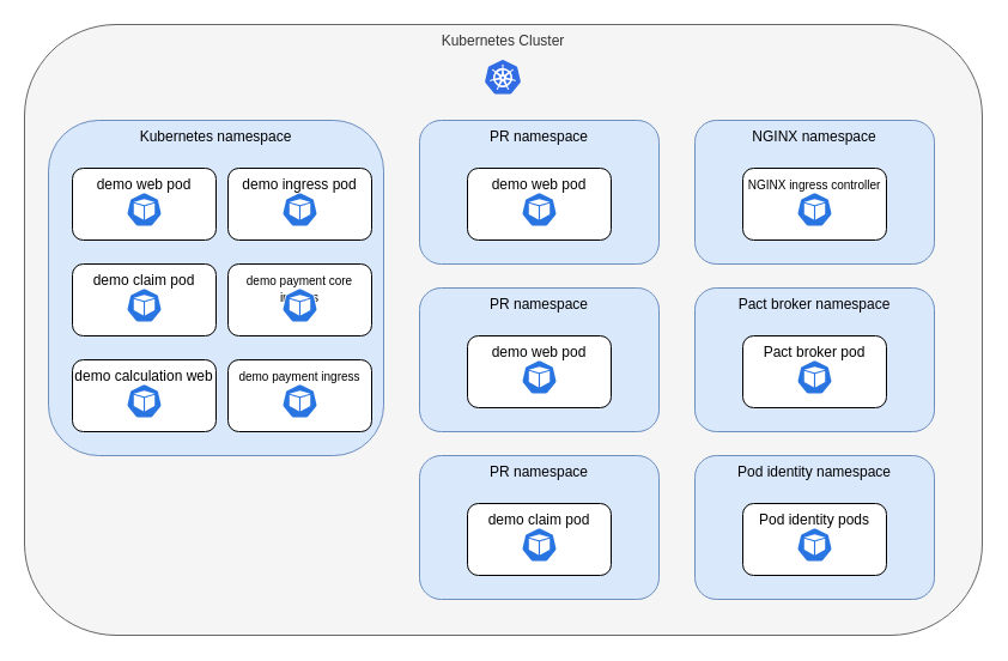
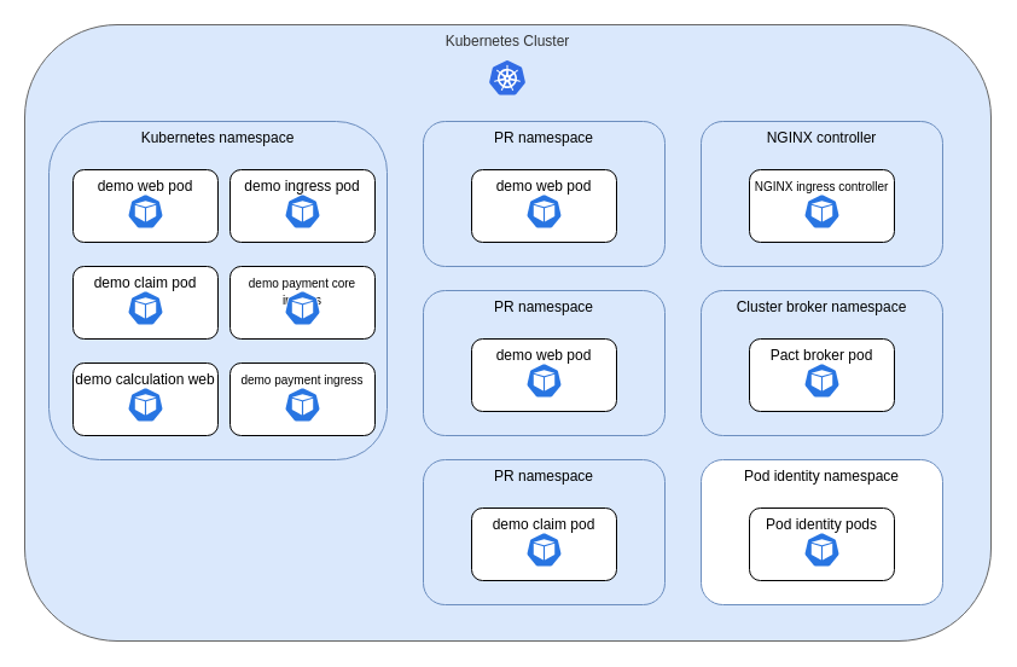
  <mxCell id="0" />
  <mxCell id="1" parent="0" />
- <mxCell id="2" value="Kubernetes Cluster" style="rounded=1;whiteSpace=wrap;html=1;horizontal=1;verticalAlign=top;fillColor=#f5f5f5;strokeColor=#666666;fontColor=#333333;" vertex="1" parent="1"><mxGeometry x="20" y="20" width="800" height="510" as="geometry" /></mxCell>
+ <mxCell id="2" value="Kubernetes Cluster" style="rounded=1;whiteSpace=wrap;html=1;horizontal=1;verticalAlign=top;fillColor=#dae8fc;strokeColor=#666666;fontColor=#333333;" vertex="1" parent="1"><mxGeometry x="20" y="20" width="800" height="510" as="geometry" /></mxCell>
  <mxCell id="3" value="Kubernetes namespace" style="rounded=1;whiteSpace=wrap;html=1;verticalAlign=top;fillColor=#dae8fc;strokeColor=#6c8ebf;" vertex="1" parent="1"><mxGeometry x="40" y="100" width="280" height="280" as="geometry" /></mxCell>
  <mxCell id="4" value="demo web pod" style="rounded=1;whiteSpace=wrap;html=1;verticalAlign=top;" vertex="1" parent="1"><mxGeometry x="60" y="140" width="120" height="60" as="geometry" /></mxCell>
  <mxCell id="5" value="" style="html=1;dashed=0;whitespace=wrap;fillColor=#2875E2;strokeColor=#ffffff;points=[[0.005,0.63,0],[0.1,0.2,0],[0.9,0.2,0],[0.5,0,0],[0.995,0.63,0],[0.72,0.99,0],[0.5,1,0],[0.28,0.99,0]];shape=mxgraph.kubernetes.icon;prIcon=pod;aspect=fixed;" vertex="1" parent="1"><mxGeometry x="105" y="160" width="30" height="28.8" as="geometry" /></mxCell>
  <mxCell id="6" value="" style="aspect=fixed;html=1;points=[];align=center;image;fontSize=12;image=img/lib/mscae/Kubernetes.svg;" vertex="1" parent="1"><mxGeometry x="405" y="50" width="30" height="28.8" as="geometry" /></mxCell>
  <mxCell id="7" value="demo claim pod" style="rounded=1;whiteSpace=wrap;html=1;verticalAlign=top;" vertex="1" parent="1"><mxGeometry x="60" y="220" width="120" height="60" as="geometry" /></mxCell>
  <mxCell id="8" value="" style="html=1;dashed=0;whitespace=wrap;fillColor=#2875E2;strokeColor=#ffffff;points=[[0.005,0.63,0],[0.1,0.2,0],[0.9,0.2,0],[0.5,0,0],[0.995,0.63,0],[0.72,0.99,0],[0.5,1,0],[0.28,0.99,0]];shape=mxgraph.kubernetes.icon;prIcon=pod;aspect=fixed;" vertex="1" parent="1"><mxGeometry x="105" y="240" width="30" height="28.8" as="geometry" /></mxCell>
  <mxCell id="9" value="demo ingress pod" style="rounded=1;whiteSpace=wrap;html=1;verticalAlign=top;" vertex="1" parent="1"><mxGeometry x="190" y="140" width="120" height="60" as="geometry" /></mxCell>
  <mxCell id="10" value="" style="html=1;dashed=0;whitespace=wrap;fillColor=#2875E2;strokeColor=#ffffff;points=[[0.005,0.63,0],[0.1,0.2,0],[0.9,0.2,0],[0.5,0,0],[0.995,0.63,0],[0.72,0.99,0],[0.5,1,0],[0.28,0.99,0]];shape=mxgraph.kubernetes.icon;prIcon=pod;aspect=fixed;" vertex="1" parent="1"><mxGeometry x="235" y="160" width="30" height="28.8" as="geometry" /></mxCell>
  <mxCell id="11" value="&lt;font style=&quot;font-size: 10px&quot;&gt;demo payment core ingress&lt;/font&gt;" style="rounded=1;whiteSpace=wrap;html=1;verticalAlign=top;" vertex="1" parent="1"><mxGeometry x="190" y="220" width="120" height="60" as="geometry" /></mxCell>
  <mxCell id="12" value="" style="html=1;dashed=0;whitespace=wrap;fillColor=#2875E2;strokeColor=#ffffff;points=[[0.005,0.63,0],[0.1,0.2,0],[0.9,0.2,0],[0.5,0,0],[0.995,0.63,0],[0.72,0.99,0],[0.5,1,0],[0.28,0.99,0]];shape=mxgraph.kubernetes.icon;prIcon=pod;aspect=fixed;" vertex="1" parent="1"><mxGeometry x="235" y="240" width="30" height="28.8" as="geometry" /></mxCell>
  <mxCell id="13" value="&lt;font style=&quot;font-size: 10px&quot;&gt;demo payment ingress pod&lt;/font&gt;" style="rounded=1;whiteSpace=wrap;html=1;verticalAlign=top;" vertex="1" parent="1"><mxGeometry x="190" y="300" width="120" height="60" as="geometry" /></mxCell>
  <mxCell id="14" value="" style="html=1;dashed=0;whitespace=wrap;fillColor=#2875E2;strokeColor=#ffffff;points=[[0.005,0.63,0],[0.1,0.2,0],[0.9,0.2,0],[0.5,0,0],[0.995,0.63,0],[0.72,0.99,0],[0.5,1,0],[0.28,0.99,0]];shape=mxgraph.kubernetes.icon;prIcon=pod;aspect=fixed;" vertex="1" parent="1"><mxGeometry x="235" y="320" width="30" height="28.8" as="geometry" /></mxCell>
  <mxCell id="15" value="demo calculation web" style="rounded=1;whiteSpace=wrap;html=1;verticalAlign=top;" vertex="1" parent="1"><mxGeometry x="60" y="300" width="120" height="60" as="geometry" /></mxCell>
  <mxCell id="16" value="" style="html=1;dashed=0;whitespace=wrap;fillColor=#2875E2;strokeColor=#ffffff;points=[[0.005,0.63,0],[0.1,0.2,0],[0.9,0.2,0],[0.5,0,0],[0.995,0.63,0],[0.72,0.99,0],[0.5,1,0],[0.28,0.99,0]];shape=mxgraph.kubernetes.icon;prIcon=pod;aspect=fixed;" vertex="1" parent="1"><mxGeometry x="105" y="320" width="30" height="28.8" as="geometry" /></mxCell>
  <mxCell id="17" value="PR namespace" style="rounded=1;whiteSpace=wrap;html=1;verticalAlign=top;fillColor=#dae8fc;strokeColor=#6c8ebf;" vertex="1" parent="1"><mxGeometry x="350" y="100" width="200" height="120" as="geometry" /></mxCell>
  <mxCell id="18" value="demo web pod" style="rounded=1;whiteSpace=wrap;html=1;verticalAlign=top;" vertex="1" parent="1"><mxGeometry x="390" y="140" width="120" height="60" as="geometry" /></mxCell>
  <mxCell id="19" value="" style="html=1;dashed=0;whitespace=wrap;fillColor=#2875E2;strokeColor=#ffffff;points=[[0.005,0.63,0],[0.1,0.2,0],[0.9,0.2,0],[0.5,0,0],[0.995,0.63,0],[0.72,0.99,0],[0.5,1,0],[0.28,0.99,0]];shape=mxgraph.kubernetes.icon;prIcon=pod;aspect=fixed;" vertex="1" parent="1"><mxGeometry x="435" y="160" width="30" height="28.8" as="geometry" /></mxCell>
  <mxCell id="20" value="PR namespace" style="rounded=1;whiteSpace=wrap;html=1;verticalAlign=top;fillColor=#dae8fc;strokeColor=#6c8ebf;" vertex="1" parent="1"><mxGeometry x="350" y="240" width="200" height="120" as="geometry" /></mxCell>
  <mxCell id="21" value="demo web pod" style="rounded=1;whiteSpace=wrap;html=1;verticalAlign=top;" vertex="1" parent="1"><mxGeometry x="390" y="280" width="120" height="60" as="geometry" /></mxCell>
  <mxCell id="22" value="" style="html=1;dashed=0;whitespace=wrap;fillColor=#2875E2;strokeColor=#ffffff;points=[[0.005,0.63,0],[0.1,0.2,0],[0.9,0.2,0],[0.5,0,0],[0.995,0.63,0],[0.72,0.99,0],[0.5,1,0],[0.28,0.99,0]];shape=mxgraph.kubernetes.icon;prIcon=pod;aspect=fixed;" vertex="1" parent="1"><mxGeometry x="435" y="300" width="30" height="28.8" as="geometry" /></mxCell>
  <mxCell id="23" value="PR namespace" style="rounded=1;whiteSpace=wrap;html=1;verticalAlign=top;fillColor=#dae8fc;strokeColor=#6c8ebf;" vertex="1" parent="1"><mxGeometry x="350" y="380" width="200" height="120" as="geometry" /></mxCell>
  <mxCell id="24" value="demo claim pod" style="rounded=1;whiteSpace=wrap;html=1;verticalAlign=top;" vertex="1" parent="1"><mxGeometry x="390" y="420" width="120" height="60" as="geometry" /></mxCell>
  <mxCell id="25" value="" style="html=1;dashed=0;whitespace=wrap;fillColor=#2875E2;strokeColor=#ffffff;points=[[0.005,0.63,0],[0.1,0.2,0],[0.9,0.2,0],[0.5,0,0],[0.995,0.63,0],[0.72,0.99,0],[0.5,1,0],[0.28,0.99,0]];shape=mxgraph.kubernetes.icon;prIcon=pod;aspect=fixed;" vertex="1" parent="1"><mxGeometry x="435" y="440" width="30" height="28.8" as="geometry" /></mxCell>
- <mxCell id="26" value="NGINX namespace" style="rounded=1;whiteSpace=wrap;html=1;verticalAlign=top;fillColor=#dae8fc;strokeColor=#6c8ebf;" vertex="1" parent="1"><mxGeometry x="580" y="100" width="200" height="120" as="geometry" /></mxCell>
+ <mxCell id="26" value="NGINX controller" style="rounded=1;whiteSpace=wrap;html=1;verticalAlign=top;fillColor=#dae8fc;strokeColor=#6c8ebf;" vertex="1" parent="1"><mxGeometry x="580" y="100" width="200" height="120" as="geometry" /></mxCell>
  <mxCell id="27" value="&lt;font style=&quot;font-size: 10px&quot;&gt;NGINX ingress controller&lt;/font&gt;" style="rounded=1;whiteSpace=wrap;html=1;verticalAlign=top;" vertex="1" parent="1"><mxGeometry x="620" y="140" width="120" height="60" as="geometry" /></mxCell>
  <mxCell id="28" value="" style="html=1;dashed=0;whitespace=wrap;fillColor=#2875E2;strokeColor=#ffffff;points=[[0.005,0.63,0],[0.1,0.2,0],[0.9,0.2,0],[0.5,0,0],[0.995,0.63,0],[0.72,0.99,0],[0.5,1,0],[0.28,0.99,0]];shape=mxgraph.kubernetes.icon;prIcon=pod;aspect=fixed;" vertex="1" parent="1"><mxGeometry x="665" y="160" width="30" height="28.8" as="geometry" /></mxCell>
- <mxCell id="29" value="Pact broker namespace" style="rounded=1;whiteSpace=wrap;html=1;verticalAlign=top;fillColor=#dae8fc;strokeColor=#6c8ebf;" vertex="1" parent="1"><mxGeometry x="580" y="240" width="200" height="120" as="geometry" /></mxCell>
+ <mxCell id="29" value="Cluster broker namespace" style="rounded=1;whiteSpace=wrap;html=1;verticalAlign=top;fillColor=#dae8fc;strokeColor=#6c8ebf;" vertex="1" parent="1"><mxGeometry x="580" y="240" width="200" height="120" as="geometry" /></mxCell>
  <mxCell id="30" value="Pact broker pod" style="rounded=1;whiteSpace=wrap;html=1;verticalAlign=top;" vertex="1" parent="1"><mxGeometry x="620" y="280" width="120" height="60" as="geometry" /></mxCell>
  <mxCell id="31" value="" style="html=1;dashed=0;whitespace=wrap;fillColor=#2875E2;strokeColor=#ffffff;points=[[0.005,0.63,0],[0.1,0.2,0],[0.9,0.2,0],[0.5,0,0],[0.995,0.63,0],[0.72,0.99,0],[0.5,1,0],[0.28,0.99,0]];shape=mxgraph.kubernetes.icon;prIcon=pod;aspect=fixed;" vertex="1" parent="1"><mxGeometry x="665" y="300" width="30" height="28.8" as="geometry" /></mxCell>
- <mxCell id="32" value="Pod identity namespace" style="rounded=1;whiteSpace=wrap;html=1;verticalAlign=top;fillColor=#dae8fc;strokeColor=#6c8ebf;" vertex="1" parent="1"><mxGeometry x="580" y="380" width="200" height="120" as="geometry" /></mxCell>
+ <mxCell id="32" value="Pod identity namespace" style="rounded=1;whiteSpace=wrap;html=1;verticalAlign=top;fillColor=#ffffff;strokeColor=#6c8ebf;" vertex="1" parent="1"><mxGeometry x="580" y="380" width="200" height="120" as="geometry" /></mxCell>
  <mxCell id="33" value="Pod identity pods" style="rounded=1;whiteSpace=wrap;html=1;verticalAlign=top;" vertex="1" parent="1"><mxGeometry x="620" y="420" width="120" height="60" as="geometry" /></mxCell>
  <mxCell id="34" value="" style="html=1;dashed=0;whitespace=wrap;fillColor=#2875E2;strokeColor=#ffffff;points=[[0.005,0.63,0],[0.1,0.2,0],[0.9,0.2,0],[0.5,0,0],[0.995,0.63,0],[0.72,0.99,0],[0.5,1,0],[0.28,0.99,0]];shape=mxgraph.kubernetes.icon;prIcon=pod;aspect=fixed;" vertex="1" parent="1"><mxGeometry x="665" y="440" width="30" height="28.8" as="geometry" /></mxCell>
